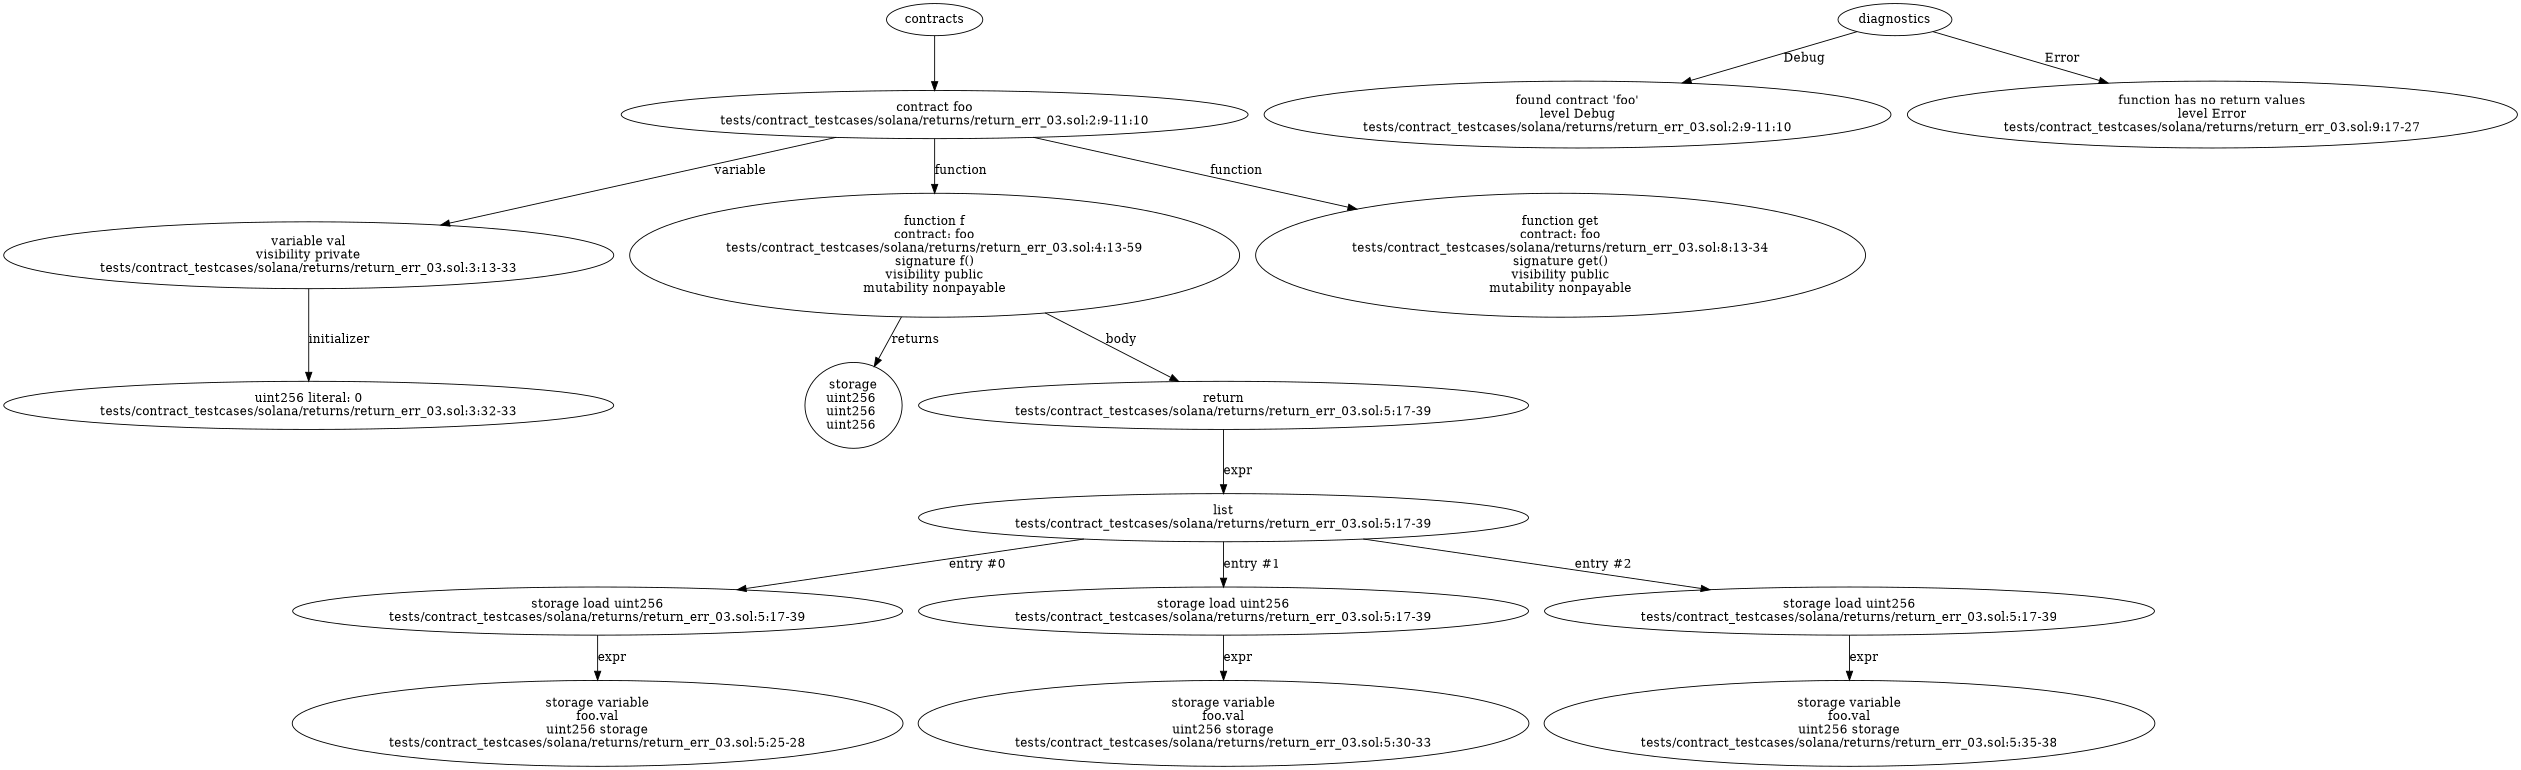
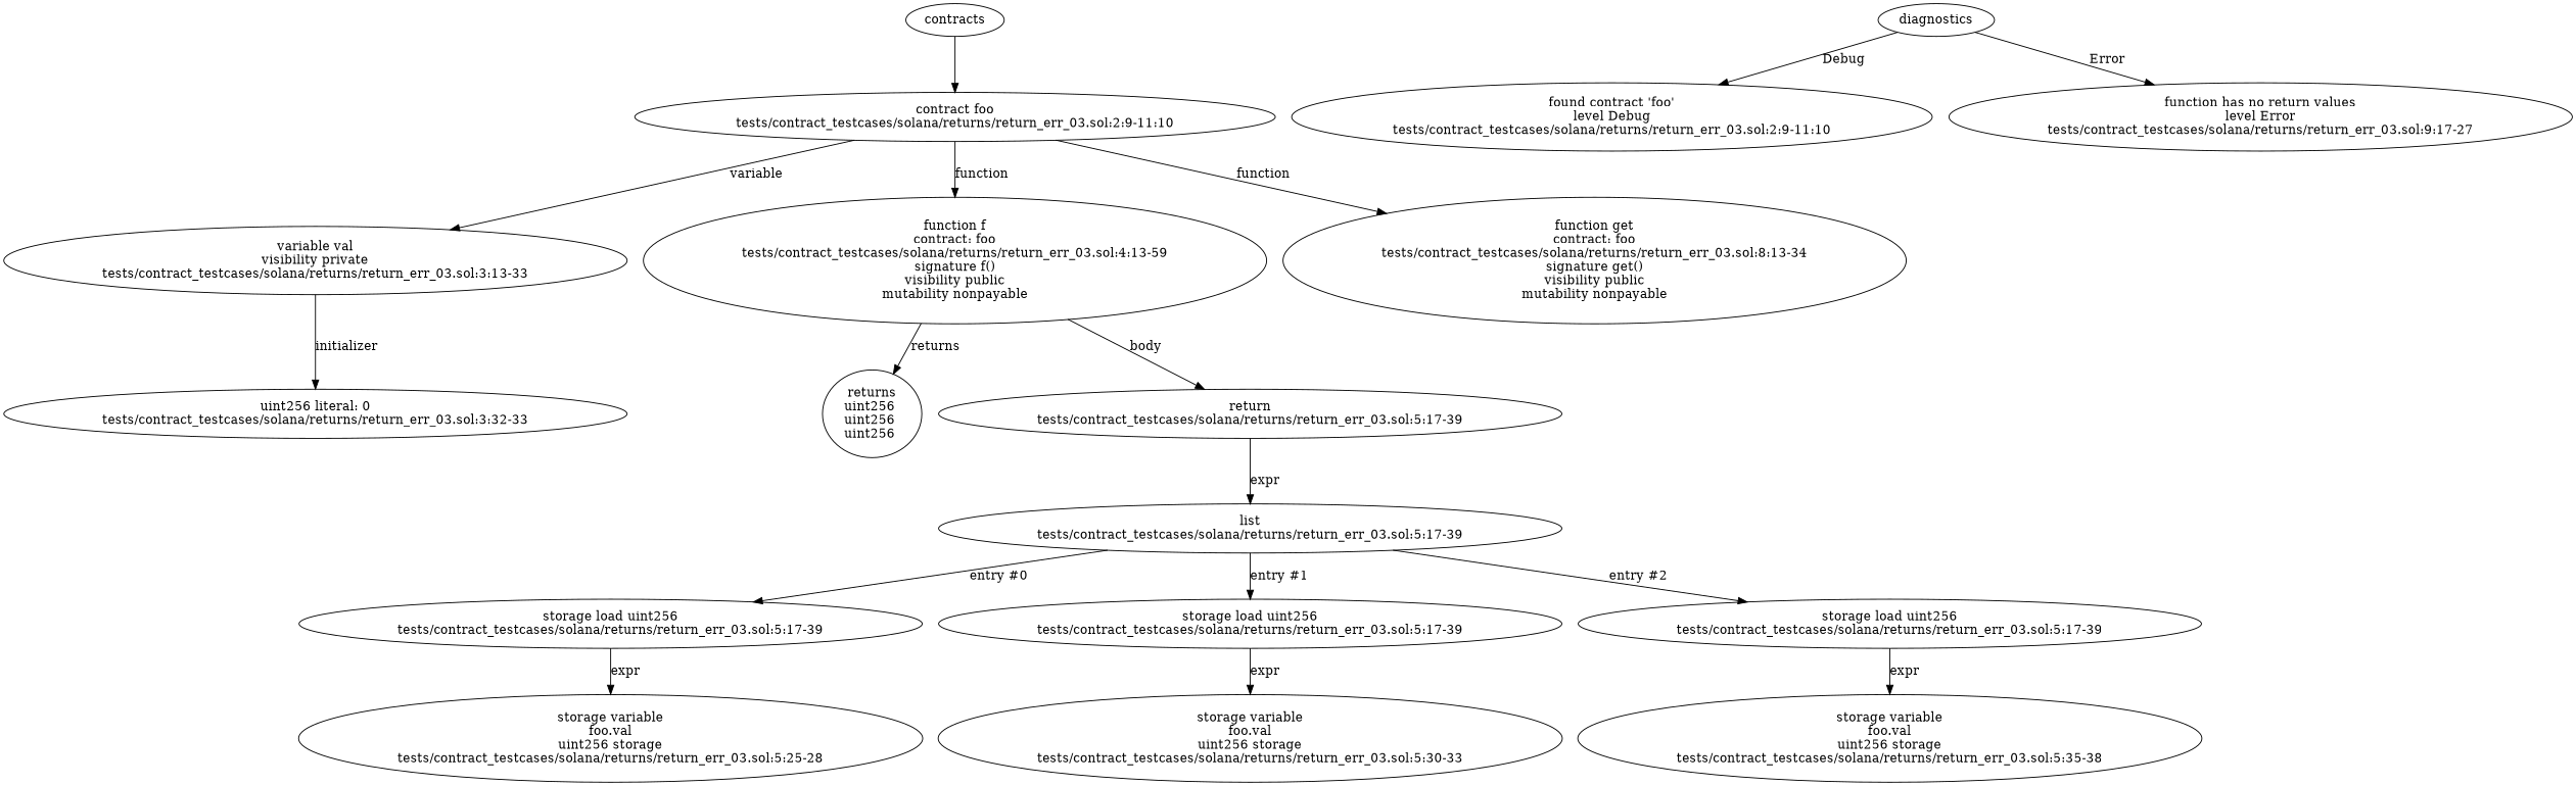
  strict digraph {
    n1 [label="contract foo\ntests/contract_testcases/solana/returns/return_err_03.sol:2:9-11:10"]
    n2 [label="variable val\nvisibility private\ntests/contract_testcases/solana/returns/return_err_03.sol:3:13-33"]
    n3 [label="function f\ncontract: foo\ntests/contract_testcases/solana/returns/return_err_03.sol:4:13-59\nsignature f()\nvisibility public\nmutability nonpayable"]
    n4 [label="function get\ncontract: foo\ntests/contract_testcases/solana/returns/return_err_03.sol:8:13-34\nsignature get()\nvisibility public\nmutability nonpayable"]
    n5 [label="uint256 literal: 0\ntests/contract_testcases/solana/returns/return_err_03.sol:3:32-33"]
-   n6 [label="storage\nuint256 \nuint256 \nuint256 "]
+   n6 [label="returns\nuint256 \nuint256 \nuint256 "]
    n7 [label="return\ntests/contract_testcases/solana/returns/return_err_03.sol:5:17-39"]
    n8 [label="list\ntests/contract_testcases/solana/returns/return_err_03.sol:5:17-39"]
    n9 [label="storage load uint256\ntests/contract_testcases/solana/returns/return_err_03.sol:5:17-39"]
    n10 [label="storage load uint256\ntests/contract_testcases/solana/returns/return_err_03.sol:5:17-39"]
    n11 [label="storage load uint256\ntests/contract_testcases/solana/returns/return_err_03.sol:5:17-39"]
    n12 [label="storage variable\nfoo.val\nuint256 storage\ntests/contract_testcases/solana/returns/return_err_03.sol:5:25-28"]
    n13 [label="storage variable\nfoo.val\nuint256 storage\ntests/contract_testcases/solana/returns/return_err_03.sol:5:30-33"]
    n14 [label="storage variable\nfoo.val\nuint256 storage\ntests/contract_testcases/solana/returns/return_err_03.sol:5:35-38"]
    n15 [label="found contract 'foo'\nlevel Debug\ntests/contract_testcases/solana/returns/return_err_03.sol:2:9-11:10"]
    n16 [label="function has no return values\nlevel Error\ntests/contract_testcases/solana/returns/return_err_03.sol:9:17-27"]
    contracts
    diagnostics
    n1 -> n2 [label=variable]
    n1 -> n3 [label=function]
    n1 -> n4 [label=function]
    n2 -> n5 [label=initializer]
    n3 -> n6 [label=returns]
    n3 -> n7 [label=body]
    n7 -> n8 [label=expr]
    n8 -> n9 [label="entry #0"]
    n8 -> n10 [label="entry #1"]
    n8 -> n11 [label="entry #2"]
    n9 -> n12 [label=expr]
    n10 -> n13 [label=expr]
    n11 -> n14 [label=expr]
    contracts -> n1
    diagnostics -> n15 [label=Debug]
    diagnostics -> n16 [label=Error]
  }
